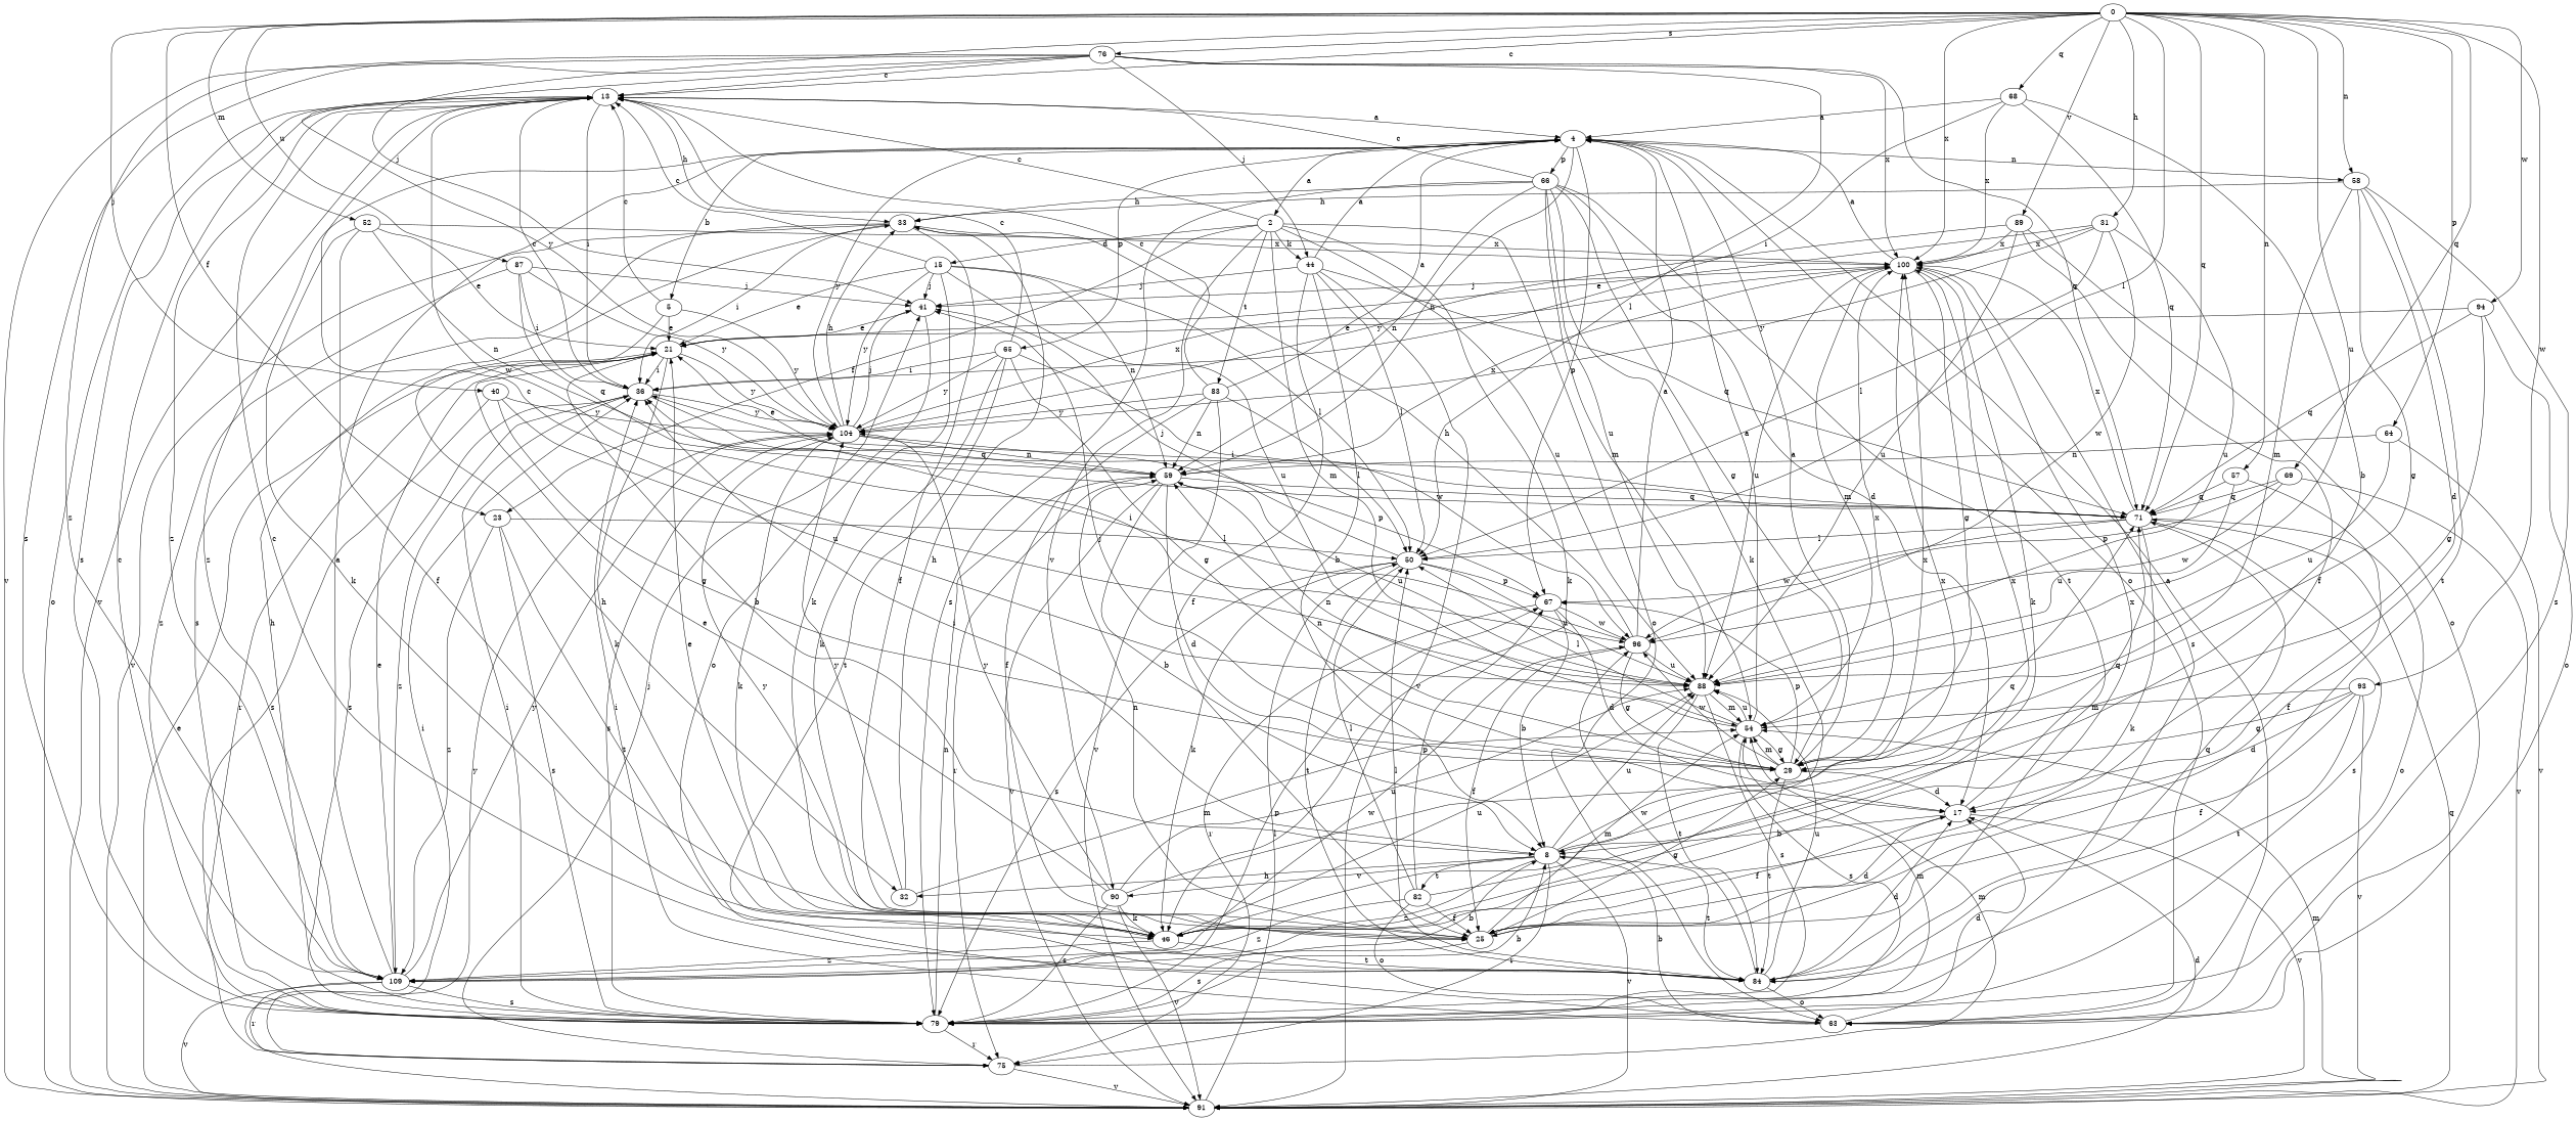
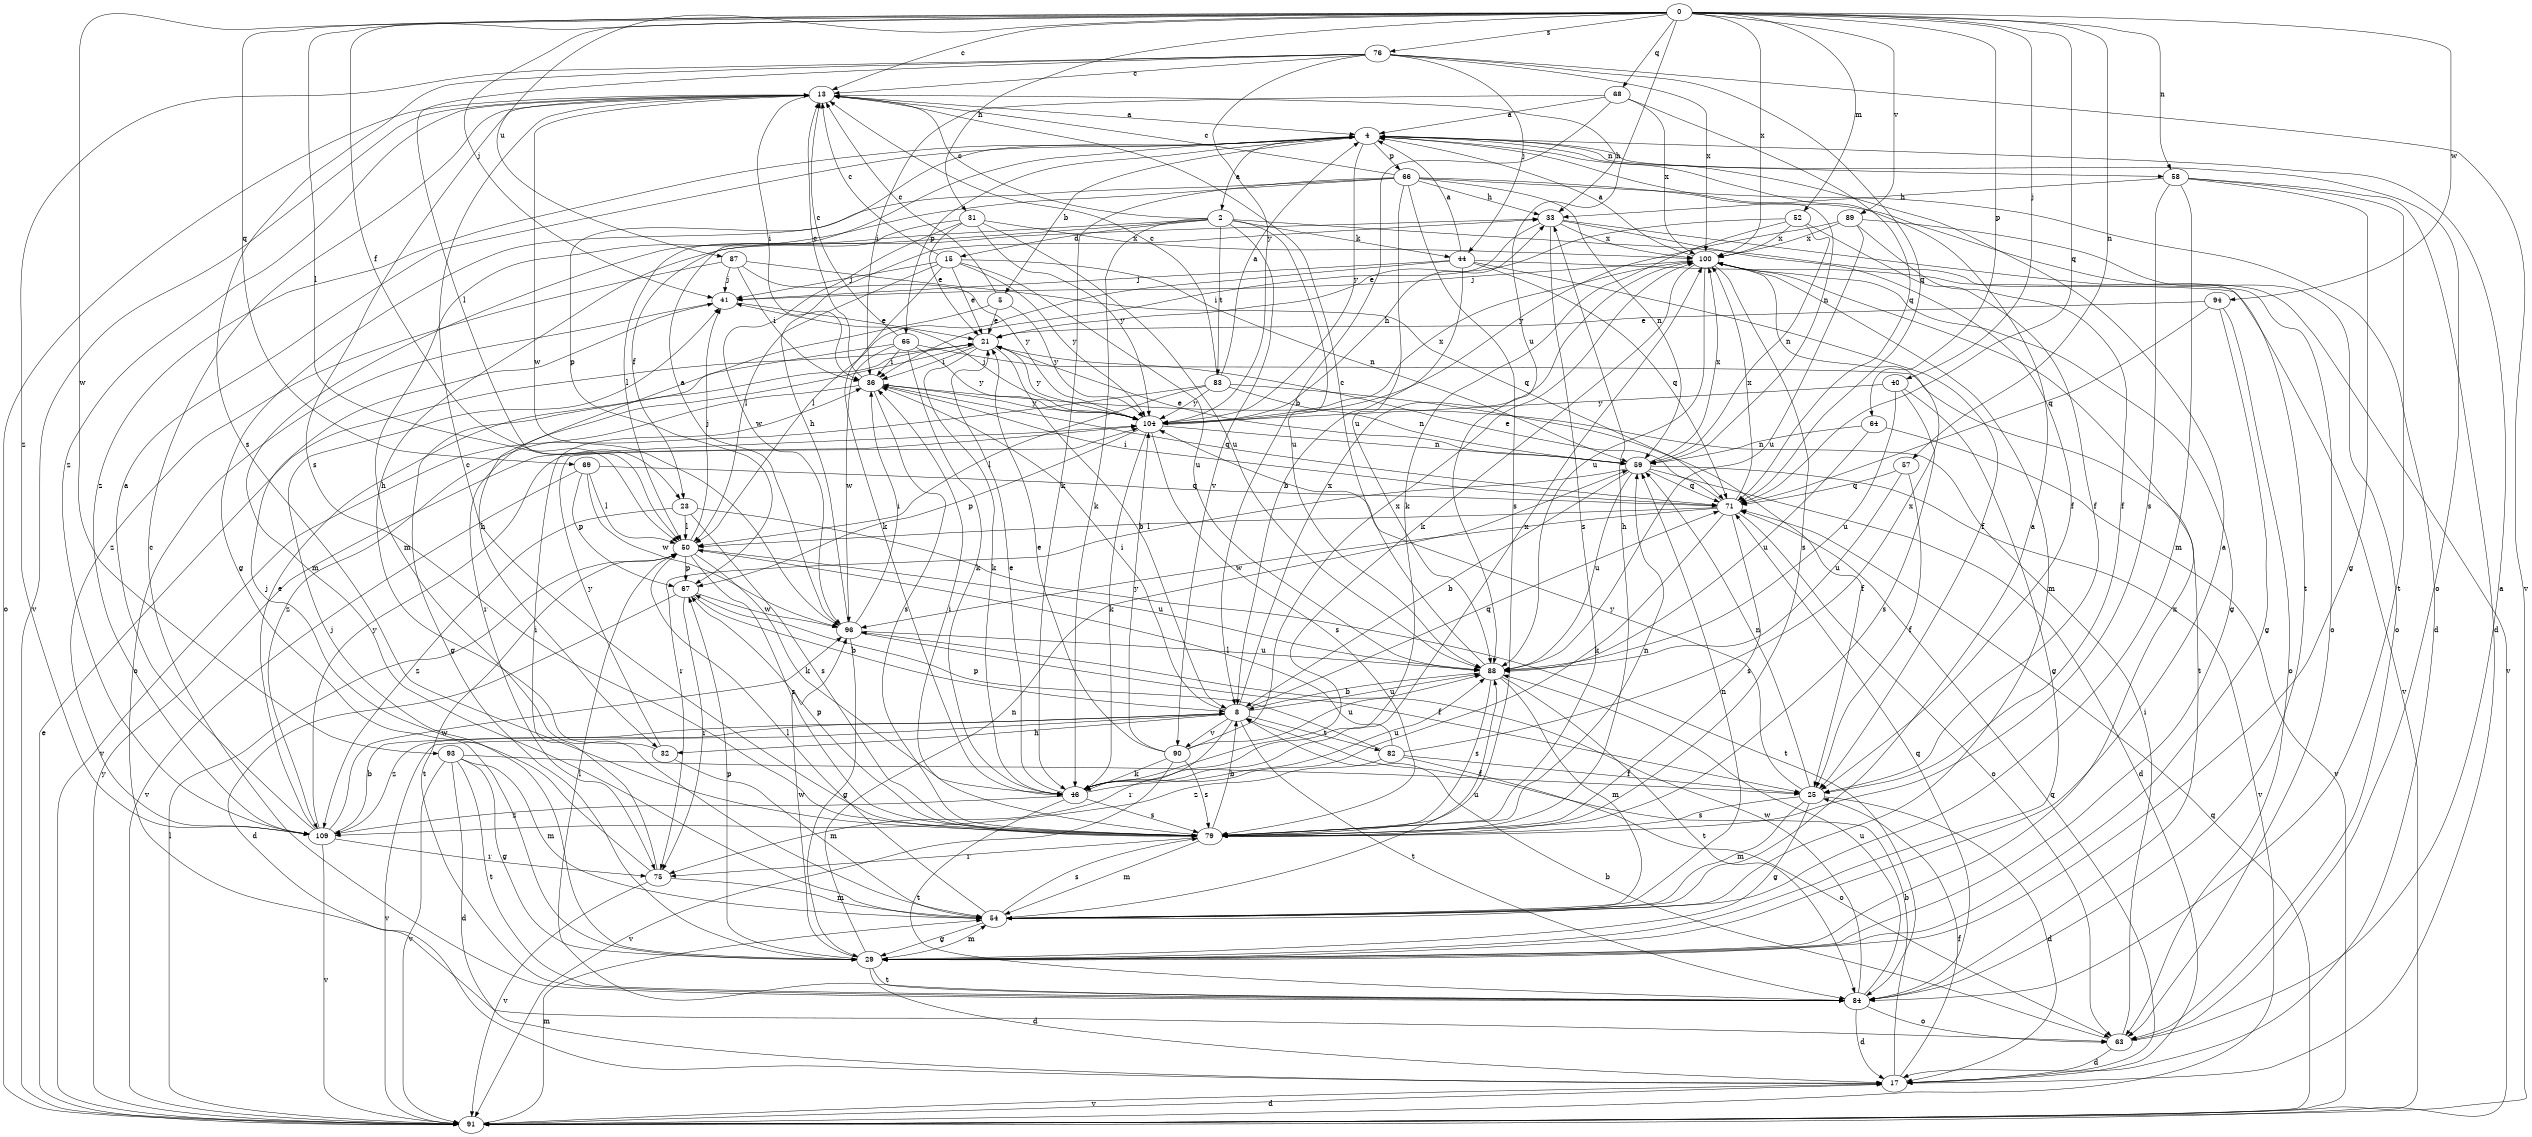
  strict digraph {
    0
    13
    23
    31
    40
    41
    50
    52
    57
    58
    64
    68
    69
    71
    76
    87
    88
    89
    93
    94
    100
    4
    109
    n24 [label=36]
    91
    33
    79
    96
    84
    104
    21
    29
    63
    46
    67
    59
    25
    54
    17
    8
    44
    2
    15
    n44 [label=83]
    90
    5
    65
    66
    32
    75
    82
    0 -> 13 [label=c]
    0 -> 23 [label=f]
    0 -> 31 [label=h]
    0 -> 40 [label=j]
    0 -> 41 [label=j]
    0 -> 50 [label=l]
    0 -> 52 [label=m]
    0 -> 57 [label=n]
    0 -> 58 [label=n]
    0 -> 64 [label=p]
    0 -> 68 [label=q]
    0 -> 69 [label=q]
    0 -> 71 [label=q]
    0 -> 76 [label=s]
    0 -> 87 [label=u]
    0 -> 88 [label=u]
    0 -> 89 [label=v]
    0 -> 93 [label=w]
    0 -> 94 [label=w]
    0 -> 100 [label=x]
    13 -> 4 [label=a]
    13 -> 109 [label=z]
    13 -> n24 [label=i]
    13 -> 91 [label=v]
    13 -> 33 [label=h]
    13 -> 79 [label=s]
    13 -> 96 [label=w]
    23 -> 50 [label=l]
    23 -> 109 [label=z]
    23 -> 79 [label=s]
    23 -> 84 [label=t]
    31 -> 50 [label=l]
    31 -> 88 [label=u]
    31 -> 100 [label=x]
    31 -> 96 [label=w]
    31 -> 104 [label=y]
    31 -> 21 [label=e]
    40 -> 88 [label=u]
    40 -> 79 [label=s]
    40 -> 104 [label=y]
    40 -> 29 [label=g]
    41 -> 21 [label=e]
    41 -> 63 [label=o]
    50 -> 41 [label=j]
    50 -> 88 [label=u]
    50 -> 79 [label=s]
    50 -> 84 [label=t]
    50 -> 46 [label=k]
    50 -> 67 [label=p]
    52 -> 100 [label=x]
    52 -> 21 [label=e]
    52 -> 46 [label=k]
    52 -> 59 [label=n]
    52 -> 25 [label=f]
    57 -> 71 [label=q]
    57 -> 88 [label=u]
    57 -> 25 [label=f]
    58 -> 33 [label=h]
    58 -> 79 [label=s]
    58 -> 84 [label=t]
    58 -> 29 [label=g]
    58 -> 54 [label=m]
    58 -> 17 [label=d]
    64 -> 88 [label=u]
    64 -> 91 [label=v]
    64 -> 59 [label=n]
    68 -> 71 [label=q]
    68 -> 100 [label=x]
    68 -> 4 [label=a]
    68 -> n24 [label=i]
    68 -> 8 [label=b]
+   69 -> 50 [label=l]
    69 -> 71 [label=q]
    69 -> 91 [label=v]
    69 -> 96 [label=w]
    69 -> 67 [label=p]
    71 -> 50 [label=l]
    71 -> 100 [label=x]
    71 -> n24 [label=i]
    71 -> 79 [label=s]
    71 -> 96 [label=w]
+   71 -> 21 [label=e]
    71 -> 63 [label=o]
    71 -> 46 [label=k]
    76 -> 13 [label=c]
    76 -> 50 [label=l]
    76 -> 71 [label=q]
    76 -> 100 [label=x]
    76 -> 109 [label=z]
    76 -> 91 [label=v]
    76 -> 79 [label=s]
    76 -> 104 [label=y]
    76 -> 44 [label=j]
    87 -> 41 [label=j]
    87 -> 71 [label=q]
    87 -> 109 [label=z]
    87 -> n24 [label=i]
    87 -> 104 [label=y]
    88 -> 13 [label=c]
    88 -> 79 [label=s]
    88 -> 84 [label=t]
    88 -> 54 [label=m]
+   88 -> 8 [label=b]
    89 -> 88 [label=u]
    89 -> 100 [label=x]
    89 -> 104 [label=y]
    89 -> 63 [label=o]
    89 -> 25 [label=f]
    93 -> 91 [label=v]
    93 -> 84 [label=t]
    93 -> 29 [label=g]
    93 -> 25 [label=f]
    93 -> 54 [label=m]
    93 -> 17 [label=d]
    94 -> 71 [label=q]
    94 -> 21 [label=e]
    94 -> 29 [label=g]
    94 -> 63 [label=o]
    100 -> 41 [label=j]
    100 -> 88 [label=u]
    100 -> 4 [label=a]
    100 -> 79 [label=s]
    100 -> 29 [label=g]
    100 -> 46 [label=k]
    100 -> 54 [label=m]
    4 -> 58 [label=n]
    4 -> 109 [label=z]
-   104 -> 4 [label=y]
+   4 -> 104 [label=y]
    4 -> 63 [label=o]
    4 -> 67 [label=p]
    4 -> 59 [label=n]
    4 -> 2 [label=a]
    4 -> 5 [label=b]
    4 -> 65 [label=p]
    4 -> 66 [label=p]
    109 -> 4 [label=a]
    109 -> 91 [label=v]
-   109 -> 79 [label=s]
+   46 -> 79 [label=s]
    109 -> 96 [label=w]
    109 -> 104 [label=y]
    109 -> 21 [label=e]
    109 -> 8 [label=b]
    109 -> 75 [label=r]
    n24 -> 13 [label=c]
    n24 -> 71 [label=q]
    n24 -> 109 [label=z]
    n24 -> 79 [label=s]
    n24 -> 104 [label=y]
    91 -> 13 [label=o]
    91 -> 50 [label=l]
    91 -> 71 [label=q]
    91 -> 104 [label=y]
    91 -> 21 [label=e]
    91 -> 54 [label=m]
    91 -> 17 [label=d]
    33 -> 100 [label=x]
    33 -> n24 [label=i]
    33 -> 91 [label=v]
    33 -> 79 [label=s]
    33 -> 25 [label=f]
    79 -> 13 [label=c]
    79 -> n24 [label=i]
    79 -> 33 [label=h]
    79 -> 67 [label=p]
    79 -> 59 [label=n]
    79 -> 54 [label=m]
    79 -> 8 [label=b]
    79 -> 75 [label=r]
    96 -> 88 [label=u]
    96 -> 4 [label=a]
    96 -> n24 [label=i]
    96 -> 33 [label=h]
    96 -> 29 [label=g]
    96 -> 25 [label=f]
    84 -> 13 [label=c]
    84 -> 50 [label=l]
    84 -> 71 [label=q]
    84 -> 88 [label=u]
    84 -> 96 [label=w]
    84 -> 63 [label=o]
    84 -> 17 [label=d]
    104 -> 41 [label=j]
    104 -> 100 [label=x]
    104 -> 33 [label=h]
    104 -> 79 [label=s]
    104 -> 46 [label=k]
    104 -> 67 [label=p]
    104 -> 59 [label=n]
    21 -> n24 [label=i]
    21 -> 104 [label=y]
    21 -> 46 [label=k]
    21 -> 8 [label=b]
    21 -> 75 [label=r]
    29 -> 41 [label=j]
    29 -> 100 [label=x]
    29 -> 4 [label=a]
    29 -> 96 [label=w]
    29 -> 84 [label=t]
    29 -> 67 [label=p]
    29 -> 59 [label=n]
    29 -> 54 [label=m]
    29 -> 17 [label=d]
    63 -> 4 [label=a]
    63 -> n24 [label=i]
    63 -> 17 [label=d]
    63 -> 8 [label=b]
    46 -> 88 [label=u]
    46 -> 100 [label=x]
    46 -> 109 [label=z]
    46 -> 84 [label=t]
    46 -> 21 [label=e]
    67 -> 96 [label=w]
    67 -> 17 [label=d]
    67 -> 8 [label=b]
    67 -> 75 [label=r]
    59 -> 71 [label=q]
    59 -> 88 [label=u]
    59 -> 100 [label=x]
    59 -> 91 [label=v]
    59 -> 21 [label=e]
    59 -> 17 [label=d]
    59 -> 8 [label=b]
    59 -> 75 [label=r]
    25 -> 79 [label=s]
    25 -> 104 [label=y]
    25 -> 29 [label=g]
    25 -> 59 [label=n]
    25 -> 54 [label=m]
    25 -> 17 [label=d]
    54 -> 50 [label=l]
    54 -> 88 [label=u]
    54 -> 4 [label=a]
    54 -> 79 [label=s]
    54 -> 29 [label=g]
    54 -> 59 [label=n]
    17 -> 71 [label=q]
    17 -> 91 [label=v]
    17 -> 25 [label=f]
    17 -> 8 [label=b]
    8 -> 71 [label=q]
    8 -> 88 [label=u]
    8 -> 100 [label=x]
    8 -> 109 [label=z]
    8 -> n24 [label=i]
    8 -> 91 [label=v]
    8 -> 84 [label=t]
    8 -> 90 [label=v]
    8 -> 32 [label=h]
    8 -> 75 [label=r]
    8 -> 82 [label=t]
    44 -> 41 [label=j]
    44 -> 50 [label=l]
    44 -> 71 [label=q]
    44 -> 4 [label=a]
    44 -> 91 [label=v]
    44 -> 25 [label=f]
    44 -> 8 [label=b]
    2 -> 13 [label=c]
    2 -> 23 [label=f]
    2 -> 88 [label=u]
    2 -> 63 [label=o]
    2 -> 46 [label=k]
    2 -> 54 [label=m]
    2 -> 44 [label=k]
    2 -> 15 [label=d]
    2 -> n44 [label=t]
    2 -> 90 [label=v]
    15 -> 13 [label=c]
    15 -> 41 [label=j]
    15 -> 50 [label=l]
    15 -> 88 [label=u]
    15 -> 104 [label=y]
    15 -> 21 [label=e]
    15 -> 46 [label=k]
    15 -> 59 [label=n]
    n44 -> 13 [label=c]
    n44 -> 50 [label=l]
    n44 -> 4 [label=a]
    n44 -> 91 [label=v]
    n44 -> 104 [label=y]
    n44 -> 59 [label=n]
    n44 -> 25 [label=f]
    90 -> 88 [label=u]
    90 -> 100 [label=x]
    90 -> 91 [label=v]
    90 -> 79 [label=s]
    90 -> 104 [label=y]
    90 -> 21 [label=e]
    90 -> 46 [label=k]
    5 -> 13 [label=c]
    5 -> 104 [label=y]
    5 -> 21 [label=e]
    5 -> 32 [label=h]
    65 -> 13 [label=c]
    65 -> n24 [label=i]
    65 -> 96 [label=w]
    65 -> 84 [label=t]
    65 -> 104 [label=y]
    65 -> 29 [label=g]
    65 -> 46 [label=k]
    66 -> 13 [label=c]
    66 -> 88 [label=u]
    66 -> 33 [label=h]
    66 -> 79 [label=s]
    66 -> 84 [label=t]
    66 -> 29 [label=g]
    66 -> 46 [label=k]
    66 -> 59 [label=n]
    66 -> 54 [label=m]
    66 -> 17 [label=d]
    32 -> 33 [label=h]
    32 -> 104 [label=y]
    32 -> 54 [label=m]
    75 -> 41 [label=j]
    75 -> n24 [label=i]
    75 -> 91 [label=v]
    75 -> 54 [label=m]
    82 -> 50 [label=l]
    82 -> 100 [label=x]
    82 -> 109 [label=z]
    82 -> 63 [label=o]
    82 -> 67 [label=p]
    82 -> 25 [label=f]
  }
